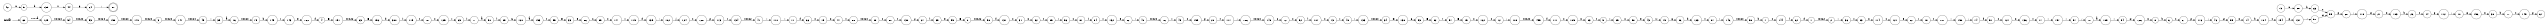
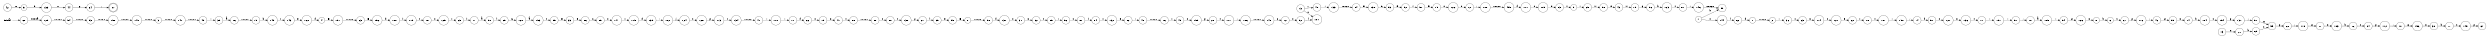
  digraph {
    rankdir=LR
    node [shape=circle]
    0
    58
    131
    31
    1
    2
    36
    23
    114
    3
    147
    45
    35
    4
    151
    63
    152
    5
    135
    44
    64
    6
    61
    116
    46
    7
    144
    62
    8
    9
    25
    98
    43
    10
    156
    30
    77
    11
    66
    19
    47
    12
    108
    n44 [label=455]
    111
    13
    28
    65
    99
    14
    104
    154
    137
    15
    122
    16
    75
    145
    143
    17
    157
    97
    70
    18
    101
    150
    74
    88
    38
    20
    117
    106
    148
    21
    103
    26
    24
    22
    121
    112
    79
    27
    39
    59
    68
    29
    120
    153
    55
    149
    67
    32
    85
    56
    81
    33
    86
    89
    141
    34
    138
    93
    52
    37 [shape=doublecircle]
    80
    130
    40
    76
    49
    159
    41
    110
    42
    96
    123
    95
    48
    133
    50
    51
    127
    136
    57
    53
    158
    140
    54
    84
    132
    60
    129
    initial [shape=plaintext]
-   100 [label=300]
+   100
    115
    118
    69
    71
    90
    109
    94
    126
    72
    92
    107
    73
    160
    78
    125
    87
    82
    83
    119
    146
    139
    91
    102
    124
    128
    113
    105
    134
    0 -> 58 [label="\u0022"]
    58 -> 131 [label=f]
    131 -> 31 [label=o]
    31 -> 32 [label=n]
    1 -> 2 [label="\u0022"]
    2 -> 36 [label=">"]
    36 -> 23 [label=I]
    23 -> 114 [label=n]
    114 -> 121 [label=s]
    3 -> 147 [label="\u0020"]
    147 -> 45 [label="\u0020"]
    45 -> 35 [label="<"]
    35 -> 16 [label=a]
    4 -> 151 [label="="]
    151 -> 63 [label="\u0022"]
    63 -> 152 [label=E]
    152 -> 100 [label=d]
    5 -> 135 [label=b]
    135 -> 44 [label=s]
    44 -> 64 [label=p]
    64 -> 37 [label=";"]
    6 -> 61 [label=s]
    61 -> 116 [label=p]
    116 -> 46 [label=";"]
    46 -> 95 [label="&"]
    7 -> 144 [label=o]
    144 -> 62 [label=l]
    62 -> 1 [label=d]
    8 -> 6 [label=b]
    9 -> 25 [label="-"]
    25 -> 98 [label=w]
    98 -> 43 [label=e]
    43 -> 79 [label=w]
    10 -> 156 [label="&"]
    156 -> 30 [label=n]
    30 -> 77 [label=b]
    77 -> 149 [label=s]
    11 -> 66 [label=f]
    66 -> 19 [label=o]
    19 -> 47 [label=n]
    47 -> 88 [label=t]
    12 -> 108 [label=";"]
    108 -> n44 [label="\u0020"]
    n44 -> 111 [label=f]
    111 -> 105 [label=o]
    13 -> 28 [label=n]
    28 -> 65 [label=b]
    65 -> 99 [label=s]
    99 -> 68 [label=p]
    14 -> 104 [label=b]
    104 -> 154 [label=s]
    154 -> 137 [label=p]
    137 -> 91 [label=";"]
    15 -> 122 [label=0]
    122 -> 12 [label=0]
    16 -> 75 [label="\u0020"]
    75 -> 145 [label=h]
    145 -> 143 [label=r]
    143 -> 160 [label=e]
    17 -> 157 [label=">"]
    157 -> 97 [label="<"]
    97 -> 70 [label="/"]
    70 -> 109 [label=a]
    18 -> 101 [label=t]
    101 -> 150 [label="<"]
    150 -> 74 [label="/"]
    74 -> 51 [label=f]
    88 -> 38 [label="\u0020"]
    38 -> 80 [label=s]
    20 -> 117 [label=t]
    117 -> 106 [label=";"]
    106 -> 148 [label="\u0020"]
    148 -> 72 [label=c]
    21 -> 103 [label=n]
    103 -> 26 [label=b]
    26 -> 24 [label=s]
    24 -> 112 [label=p]
    22 -> 18 [label=r]
    121 -> 22 [label=e]
    112 -> 10 [label=";"]
    79 -> 96 [label=g]
    27 -> 39 [label=l]
    39 -> 59 [label=e]
    59 -> 0 [label="="]
    68 -> 118 [label=";"]
    29 -> 120 [label=C]
    120 -> 153 [label=a]
    153 -> 55 [label=t]
    55 -> 33 [label=R]
    149 -> 67 [label=p]
    32 -> 85 [label=t]
    85 -> 56 [label="-"]
    56 -> 81 [label=s]
    81 -> 84 [label=i]
    33 -> 86 [label=e]
    86 -> 89 [label=c]
    89 -> 141 [label=o]
    141 -> 119 [label=r]
    34 -> 138 [label="#"]
    138 -> 93 [label=C]
    93 -> 52 [label=E]
    52 -> 57 [label=7]
    80 -> 130 [label=t]
    130 -> 27 [label=y]
    40 -> 76 [label="\u0020"]
    76 -> 49 [label=1]
    49 -> 159 [label=0]
    159 -> 20 [label=p]
    41 -> 110 [label=">"]
    110 -> 11 [label="<"]
    42 -> 5 [label=n]
    96 -> 123 [label=h]
    123 -> 87 [label=t]
    95 -> 14 [label=n]
    48 -> 133 [label=":"]
    133 -> 34 [label="\u0020"]
-   50 -> 7 [label=b]
+   7 -> 50 [label=b]
    51 -> 127 [label=o]
    127 -> 136 [label=n]
    136 -> 17 [label=t]
    57 -> 15 [label=E]
    53 -> 158 [label="\u0020"]
    158 -> 140 [label="\u0020"]
    140 -> 3 [label="\u0020"]
    54 -> 53 [label="\u0020"]
    84 -> 132 [label=z]
    132 -> 82 [label=e]
    60 -> 129 [label="\u000a"]
    129 -> 54 [label="\u0020"]
    initial -> 60
    100 -> 115 [label=i]
    115 -> 78 [label=t]
    118 -> 21 [label="&"]
    69 -> 71 [label=i]
    71 -> 90 [label=a]
    90 -> 29 [label=l]
    109 -> 94 [label=">"]
    94 -> 126 [label="&"]
    126 -> 8 [label=n]
    72 -> 92 [label=o]
    92 -> 107 [label=l]
-   107 -> 73 [label=o]
+   73 -> 107 [label=o]
    73 -> 48 [label=r]
    160 -> 4 [label=f]
    78 -> 125 [label=o]
    125 -> 69 [label=r]
    87 -> 146 [label=":"]
    82 -> 40 [label=":"]
    83 -> 9 [label=t]
    119 -> 139 [label=d]
    146 -> 50 [label="\u0020"]
    139 -> 102 [label="."]
    91 -> 99 [label="&"]
    102 -> 124 [label=j]
    124 -> 128 [label=s]
    128 -> 113 [label=p]
    113 -> 134 [label="?"]
    105 -> 83 [label=n]
    134 -> 41 [label="\u0022"]
  }
